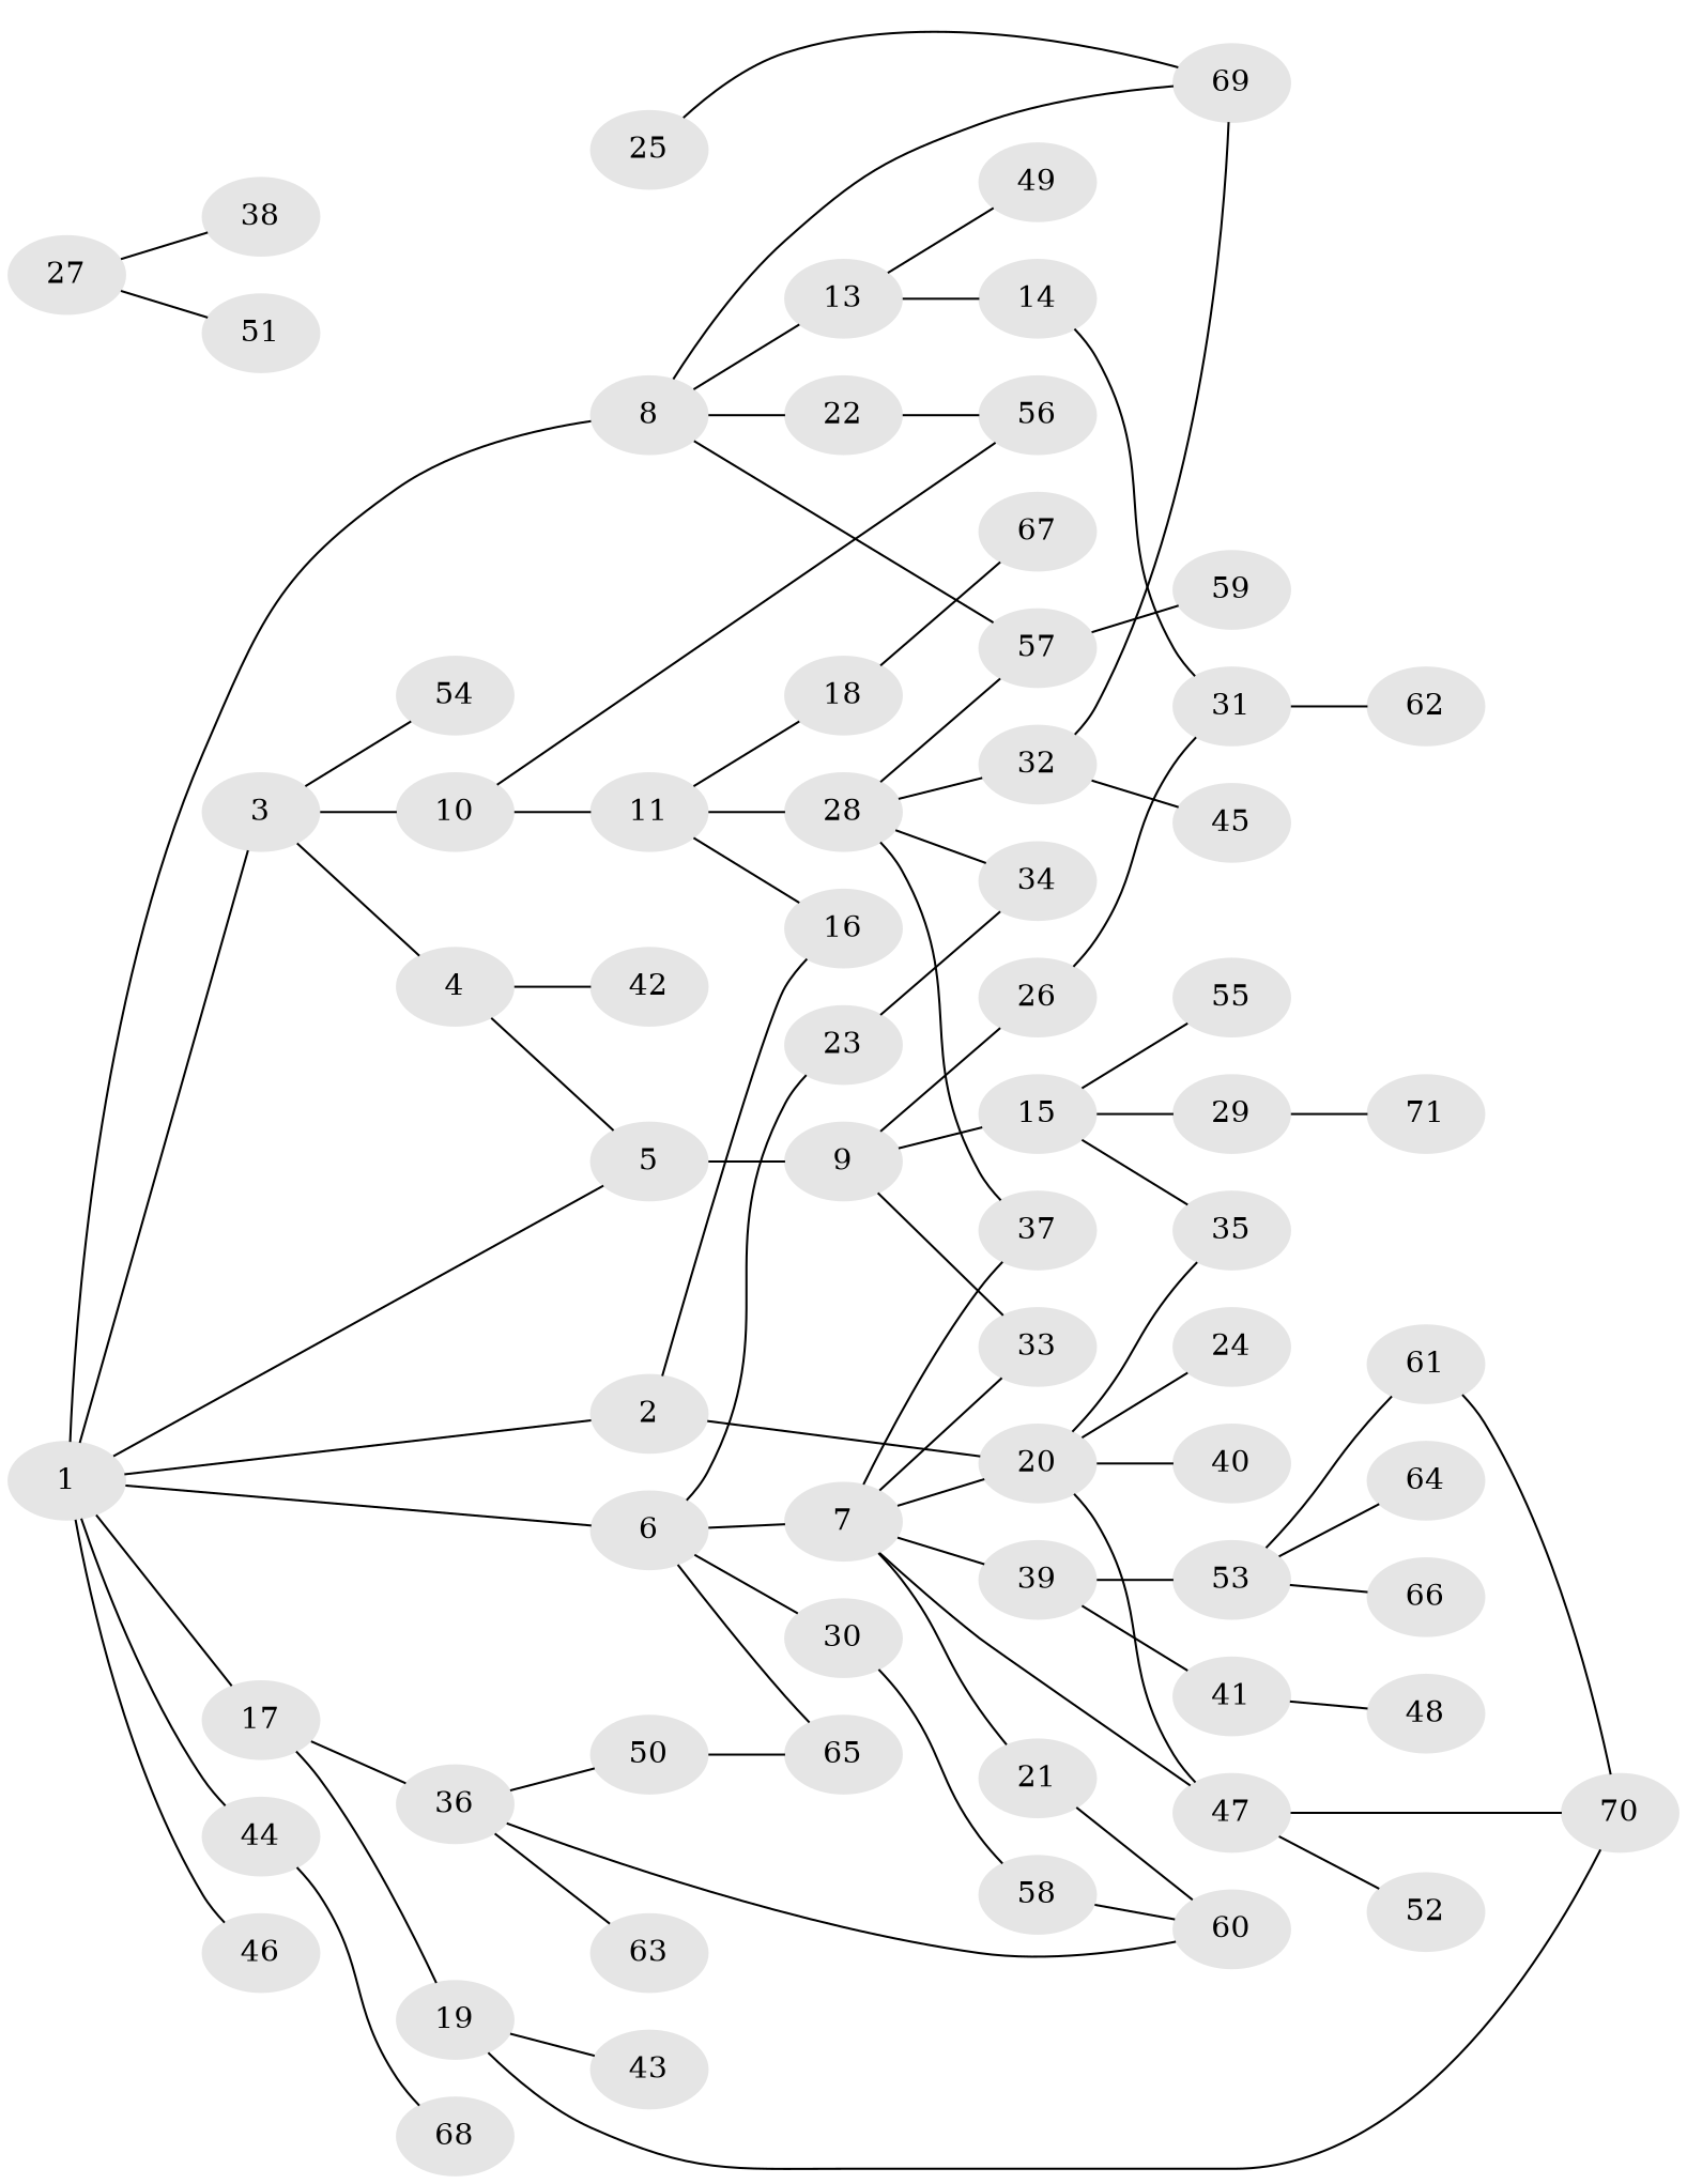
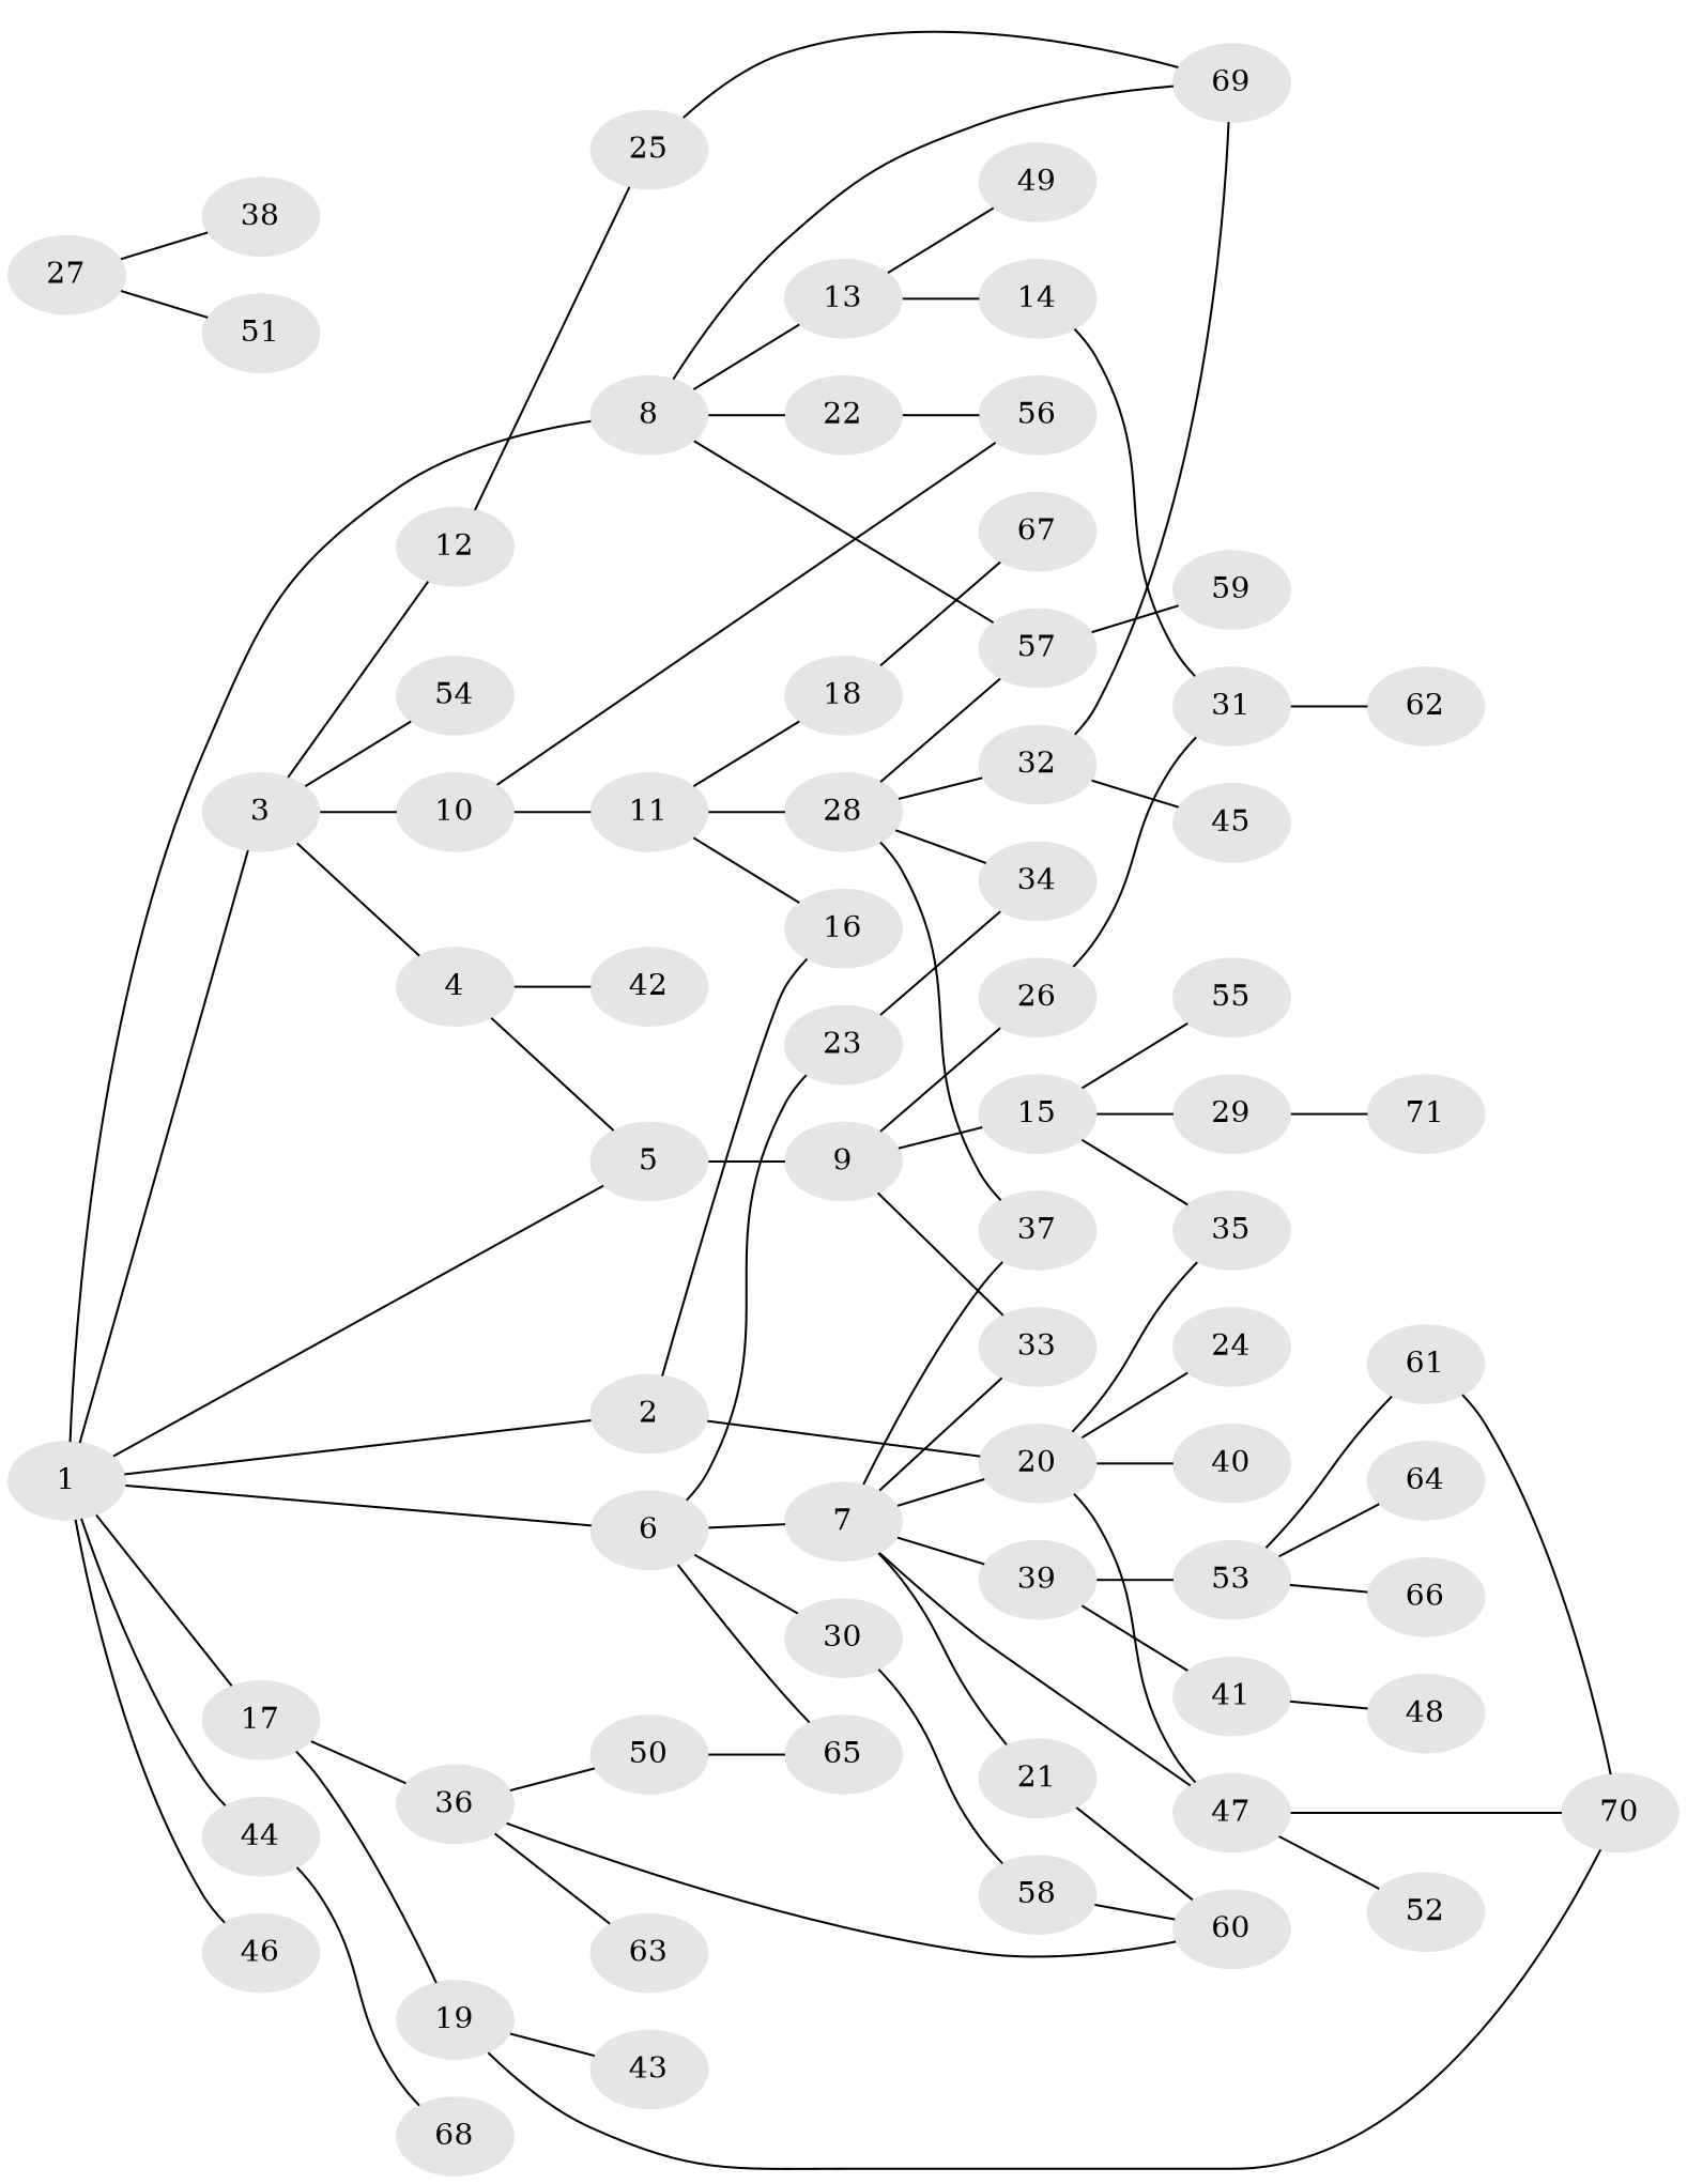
  graph {
    rankdir=LR
    node [color=gray90 style=filled]
    1
    2
    3
    5
    6
    8
    17
    44
    46
    16
    20
    4
    10
+   12
    54
    9
    7
    23
    30
    65
    13
    22
    57
    69
    19
    36
    68
    35
    24
    40
    47
    42
    11
    56
    25
    33
    15
    26
    21
    37
    39
    34
    58
    60
    27
    38
    51
    41
    53
    14
    49
    59
    29
    55
    31
    18
    28
    67
    62
    71
    43
    70
    50
    63
    52
    32
    45
    48
    61
    64
    66
    1 -- 2
    1 -- 3
    1 -- 5
    1 -- 6
    1 -- 8
    1 -- 17
    1 -- 44
    1 -- 46
    2 -- 16
    2 -- 20
    3 -- 4
    3 -- 10
+   3 -- 12
    3 -- 54
    5 -- 9
    6 -- 7
    6 -- 23
    6 -- 30
    6 -- 65
    8 -- 13
    8 -- 22
    8 -- 57
    8 -- 69
    17 -- 19
    17 -- 36
    44 -- 68
    20 -- 35
    20 -- 24
    20 -- 40
    20 -- 47
    4 -- 5
    4 -- 42
    10 -- 11
    10 -- 56
+   12 -- 25
    9 -- 33
    9 -- 15
    9 -- 26
    7 -- 20
    7 -- 47
    7 -- 33
    7 -- 21
    7 -- 37
    7 -- 39
    23 -- 34
    30 -- 58
    13 -- 14
    13 -- 49
    22 -- 56
    57 -- 59
    19 -- 43
    19 -- 70
    36 -- 60
    36 -- 50
    36 -- 63
    47 -- 70
    47 -- 52
    11 -- 16
    11 -- 18
    11 -- 28
    25 -- 69
    15 -- 35
    15 -- 29
    15 -- 55
    26 -- 31
    21 -- 60
    39 -- 41
    39 -- 53
    58 -- 60
    27 -- 38
    27 -- 51
    41 -- 48
    53 -- 61
    53 -- 64
    53 -- 66
    14 -- 31
    29 -- 71
    31 -- 62
    18 -- 67
    28 -- 57
    28 -- 37
    28 -- 34
    28 -- 32
    50 -- 65
    32 -- 69
    32 -- 45
    61 -- 70
  }
